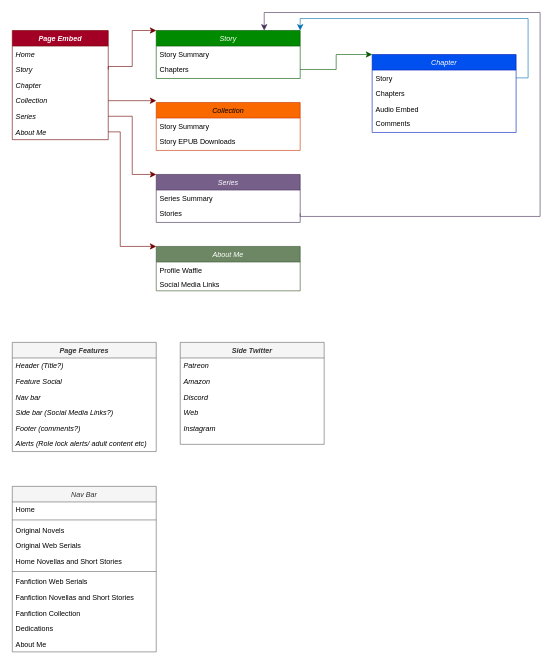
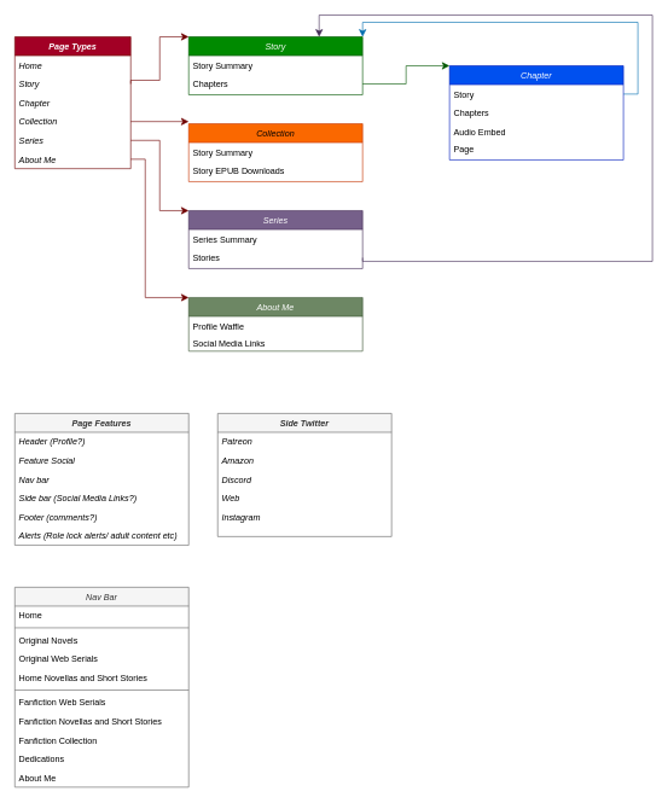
  <mxCell id="0" />
  <mxCell id="1" parent="0" />
- <mxCell id="2" value="Page Embed" style="swimlane;fontStyle=3;align=center;verticalAlign=top;childLayout=stackLayout;horizontal=1;startSize=26;horizontalStack=0;resizeParent=1;resizeLast=0;collapsible=1;marginBottom=0;rounded=0;shadow=0;strokeWidth=1;labelBackgroundColor=none;fillColor=#a20025;fontColor=#ffffff;strokeColor=#6F0000;" parent="1" vertex="1"><mxGeometry x="20" y="50" width="160" height="182" as="geometry"><mxRectangle x="230" y="140" width="160" height="26" as="alternateBounds" /></mxGeometry></mxCell>
+ <mxCell id="2" value="Page Types" style="swimlane;fontStyle=3;align=center;verticalAlign=top;childLayout=stackLayout;horizontal=1;startSize=26;horizontalStack=0;resizeParent=1;resizeLast=0;collapsible=1;marginBottom=0;rounded=0;shadow=0;strokeWidth=1;labelBackgroundColor=none;fillColor=#a20025;fontColor=#ffffff;strokeColor=#6F0000;" parent="1" vertex="1"><mxGeometry x="20" y="50" width="160" height="182" as="geometry"><mxRectangle x="230" y="140" width="160" height="26" as="alternateBounds" /></mxGeometry></mxCell>
  <mxCell id="3" value="Home" style="text;align=left;verticalAlign=top;spacingLeft=4;spacingRight=4;overflow=hidden;rotatable=0;points=[[0,0.5],[1,0.5]];portConstraint=eastwest;labelBackgroundColor=none;fontStyle=2" parent="2" vertex="1"><mxGeometry y="26" width="160" height="26" as="geometry" /></mxCell>
  <mxCell id="4" value="Story" style="text;align=left;verticalAlign=top;spacingLeft=4;spacingRight=4;overflow=hidden;rotatable=0;points=[[0,0.5],[1,0.5]];portConstraint=eastwest;rounded=0;shadow=0;html=0;labelBackgroundColor=none;fontStyle=2" parent="2" vertex="1"><mxGeometry y="52" width="160" height="26" as="geometry" /></mxCell>
  <mxCell id="5" value="Chapter" style="text;align=left;verticalAlign=top;spacingLeft=4;spacingRight=4;overflow=hidden;rotatable=0;points=[[0,0.5],[1,0.5]];portConstraint=eastwest;rounded=0;shadow=0;html=0;labelBackgroundColor=none;fontStyle=2" parent="2" vertex="1"><mxGeometry y="78" width="160" height="26" as="geometry" /></mxCell>
  <mxCell id="6" value="Collection" style="text;align=left;verticalAlign=top;spacingLeft=4;spacingRight=4;overflow=hidden;rotatable=0;points=[[0,0.5],[1,0.5]];portConstraint=eastwest;rounded=0;shadow=0;html=0;labelBackgroundColor=none;fontStyle=2" parent="2" vertex="1"><mxGeometry y="104" width="160" height="26" as="geometry" /></mxCell>
  <mxCell id="7" value="Series" style="text;align=left;verticalAlign=top;spacingLeft=4;spacingRight=4;overflow=hidden;rotatable=0;points=[[0,0.5],[1,0.5]];portConstraint=eastwest;rounded=0;shadow=0;html=0;labelBackgroundColor=none;fontStyle=2" parent="2" vertex="1"><mxGeometry y="130" width="160" height="26" as="geometry" /></mxCell>
  <mxCell id="8" value="About Me" style="text;align=left;verticalAlign=top;spacingLeft=4;spacingRight=4;overflow=hidden;rotatable=0;points=[[0,0.5],[1,0.5]];portConstraint=eastwest;rounded=0;shadow=0;html=0;labelBackgroundColor=none;fontStyle=2" parent="2" vertex="1"><mxGeometry y="156" width="160" height="26" as="geometry" /></mxCell>
  <mxCell id="9" value="Story" style="swimlane;fontStyle=2;align=center;verticalAlign=top;childLayout=stackLayout;horizontal=1;startSize=26;horizontalStack=0;resizeParent=1;resizeLast=0;collapsible=1;marginBottom=0;rounded=0;shadow=0;strokeWidth=1;labelBackgroundColor=none;fillColor=#008a00;fontColor=#ffffff;strokeColor=#005700;" parent="1" vertex="1"><mxGeometry x="260" y="50" width="240" height="80" as="geometry"><mxRectangle x="550" y="140" width="160" height="26" as="alternateBounds" /></mxGeometry></mxCell>
  <mxCell id="10" value="Story Summary" style="text;align=left;verticalAlign=top;spacingLeft=4;spacingRight=4;overflow=hidden;rotatable=0;points=[[0,0.5],[1,0.5]];portConstraint=eastwest;rounded=0;shadow=0;html=0;labelBackgroundColor=none;" parent="9" vertex="1"><mxGeometry y="26" width="240" height="26" as="geometry" /></mxCell>
  <mxCell id="11" value="" style="endArrow=classic;html=1;rounded=0;fontSize=12;startSize=8;endSize=8;labelBackgroundColor=none;fontColor=default;fillColor=#a20025;strokeColor=#6F0000;edgeStyle=orthogonalEdgeStyle;entryX=0;entryY=0;entryDx=0;entryDy=0;exitX=1;exitY=0.5;exitDx=0;exitDy=0;" parent="1" source="4" target="9" edge="1"><mxGeometry width="50" height="50" relative="1" as="geometry"><mxPoint x="190" y="90" as="sourcePoint" /><mxPoint x="380" y="50" as="targetPoint" /><Array as="points"><mxPoint x="180" y="110" /><mxPoint x="220" y="110" /><mxPoint x="220" y="50" /></Array></mxGeometry></mxCell>
  <mxCell id="12" value="About Me" style="swimlane;fontStyle=2;align=center;verticalAlign=top;childLayout=stackLayout;horizontal=1;startSize=26;horizontalStack=0;resizeParent=1;resizeLast=0;collapsible=1;marginBottom=0;rounded=0;shadow=0;strokeWidth=1;labelBackgroundColor=none;fillColor=#6d8764;fontColor=#ffffff;strokeColor=#3A5431;" parent="1" vertex="1"><mxGeometry x="260" y="410" width="240" height="74" as="geometry"><mxRectangle x="550" y="140" width="160" height="26" as="alternateBounds" /></mxGeometry></mxCell>
  <mxCell id="13" value="Profile Waffle" style="text;align=left;verticalAlign=top;spacingLeft=4;spacingRight=4;overflow=hidden;rotatable=0;points=[[0,0.5],[1,0.5]];portConstraint=eastwest;rounded=0;shadow=0;html=0;labelBackgroundColor=none;" parent="12" vertex="1"><mxGeometry y="26" width="240" height="24" as="geometry" /></mxCell>
  <mxCell id="14" value="Social Media Links" style="text;align=left;verticalAlign=top;spacingLeft=4;spacingRight=4;overflow=hidden;rotatable=0;points=[[0,0.5],[1,0.5]];portConstraint=eastwest;rounded=0;shadow=0;html=0;labelBackgroundColor=none;" parent="12" vertex="1"><mxGeometry y="50" width="240" height="24" as="geometry" /></mxCell>
  <mxCell id="15" style="edgeStyle=none;curved=1;rounded=0;orthogonalLoop=1;jettySize=auto;html=1;exitX=0.5;exitY=0;exitDx=0;exitDy=0;strokeColor=#E07A5F;fontSize=12;fontColor=#393C56;startSize=8;endSize=8;fillColor=#F2CC8F;" parent="1" edge="1"><mxGeometry relative="1" as="geometry"><mxPoint x="260" y="560" as="sourcePoint" /><mxPoint x="260" y="560" as="targetPoint" /></mxGeometry></mxCell>
  <mxCell id="16" value="Chapter" style="swimlane;fontStyle=2;align=center;verticalAlign=top;childLayout=stackLayout;horizontal=1;startSize=26;horizontalStack=0;resizeParent=1;resizeLast=0;collapsible=1;marginBottom=0;rounded=0;shadow=0;strokeWidth=1;labelBackgroundColor=none;fillColor=#0050ef;fontColor=#ffffff;strokeColor=#001DBC;" parent="1" vertex="1"><mxGeometry x="620" y="90" width="240" height="130" as="geometry"><mxRectangle x="550" y="140" width="160" height="26" as="alternateBounds" /></mxGeometry></mxCell>
  <mxCell id="17" value="Story" style="text;align=left;verticalAlign=top;spacingLeft=4;spacingRight=4;overflow=hidden;rotatable=0;points=[[0,0.5],[1,0.5]];portConstraint=eastwest;rounded=0;shadow=0;html=0;labelBackgroundColor=none;" parent="16" vertex="1"><mxGeometry y="26" width="240" height="26" as="geometry" /></mxCell>
  <mxCell id="18" value="Chapters" style="text;align=left;verticalAlign=top;spacingLeft=4;spacingRight=4;overflow=hidden;rotatable=0;points=[[0,0.5],[1,0.5]];portConstraint=eastwest;rounded=0;shadow=0;html=0;labelBackgroundColor=none;" parent="16" vertex="1"><mxGeometry y="52" width="240" height="26" as="geometry" /></mxCell>
  <mxCell id="19" value="Audio Embed" style="text;align=left;verticalAlign=top;spacingLeft=4;spacingRight=4;overflow=hidden;rotatable=0;points=[[0,0.5],[1,0.5]];portConstraint=eastwest;rounded=0;shadow=0;html=0;labelBackgroundColor=none;" parent="16" vertex="1"><mxGeometry y="78" width="240" height="24" as="geometry" /></mxCell>
- <mxCell id="20" value="Comments" style="text;align=left;verticalAlign=top;spacingLeft=4;spacingRight=4;overflow=hidden;rotatable=0;points=[[0,0.5],[1,0.5]];portConstraint=eastwest;rounded=0;shadow=0;html=0;labelBackgroundColor=none;" parent="16" vertex="1"><mxGeometry y="102" width="240" height="26" as="geometry" /></mxCell>
+ <mxCell id="20" value="Page" style="text;align=left;verticalAlign=top;spacingLeft=4;spacingRight=4;overflow=hidden;rotatable=0;points=[[0,0.5],[1,0.5]];portConstraint=eastwest;rounded=0;shadow=0;html=0;labelBackgroundColor=none;" parent="16" vertex="1"><mxGeometry y="102" width="240" height="26" as="geometry" /></mxCell>
  <mxCell id="21" style="edgeStyle=orthogonalEdgeStyle;rounded=0;orthogonalLoop=1;jettySize=auto;html=1;exitX=1;exitY=0.5;exitDx=0;exitDy=0;entryX=0;entryY=0;entryDx=0;entryDy=0;strokeColor=#005700;fontSize=12;fontColor=#393C56;startSize=8;endSize=8;fillColor=#008a00;" parent="1" source="22" target="16" edge="1"><mxGeometry relative="1" as="geometry"><Array as="points"><mxPoint x="560" y="115" /><mxPoint x="560" y="90" /></Array></mxGeometry></mxCell>
  <mxCell id="22" value="Chapters" style="text;align=left;verticalAlign=top;spacingLeft=4;spacingRight=4;overflow=hidden;rotatable=0;points=[[0,0.5],[1,0.5]];portConstraint=eastwest;rounded=0;shadow=0;html=0;labelBackgroundColor=none;" parent="1" vertex="1"><mxGeometry x="260" y="102" width="240" height="26" as="geometry" /></mxCell>
  <mxCell id="23" style="edgeStyle=none;curved=1;rounded=0;orthogonalLoop=1;jettySize=auto;html=1;exitX=0.5;exitY=0;exitDx=0;exitDy=0;strokeColor=#E07A5F;fontSize=12;fontColor=#393C56;startSize=8;endSize=8;fillColor=#F2CC8F;" parent="1" source="16" target="16" edge="1"><mxGeometry relative="1" as="geometry" /></mxCell>
  <mxCell id="24" value="Collection" style="swimlane;fontStyle=2;align=center;verticalAlign=top;childLayout=stackLayout;horizontal=1;startSize=26;horizontalStack=0;resizeParent=1;resizeLast=0;collapsible=1;marginBottom=0;rounded=0;shadow=0;strokeWidth=1;labelBackgroundColor=none;fillColor=#fa6800;fontColor=#000000;strokeColor=#C73500;" parent="1" vertex="1"><mxGeometry x="260" y="170" width="240" height="80" as="geometry"><mxRectangle x="550" y="140" width="160" height="26" as="alternateBounds" /></mxGeometry></mxCell>
  <mxCell id="25" value="Story Summary" style="text;align=left;verticalAlign=top;spacingLeft=4;spacingRight=4;overflow=hidden;rotatable=0;points=[[0,0.5],[1,0.5]];portConstraint=eastwest;rounded=0;shadow=0;html=0;labelBackgroundColor=none;" parent="24" vertex="1"><mxGeometry y="26" width="240" height="26" as="geometry" /></mxCell>
  <mxCell id="26" value="Story EPUB Downloads" style="text;align=left;verticalAlign=top;spacingLeft=4;spacingRight=4;overflow=hidden;rotatable=0;points=[[0,0.5],[1,0.5]];portConstraint=eastwest;labelBackgroundColor=none;" parent="24" vertex="1"><mxGeometry y="52" width="240" height="26" as="geometry" /></mxCell>
  <mxCell id="27" style="edgeStyle=orthogonalEdgeStyle;rounded=0;orthogonalLoop=1;jettySize=auto;html=1;exitX=1;exitY=0.5;exitDx=0;exitDy=0;strokeColor=#6F0000;fontSize=12;fontColor=#393C56;startSize=8;endSize=8;fillColor=#a20025;" parent="1" source="6" edge="1"><mxGeometry relative="1" as="geometry"><mxPoint x="260" y="167" as="targetPoint" /><Array as="points"><mxPoint x="260" y="167" /></Array></mxGeometry></mxCell>
  <mxCell id="28" value="Series" style="swimlane;fontStyle=2;align=center;verticalAlign=top;childLayout=stackLayout;horizontal=1;startSize=26;horizontalStack=0;resizeParent=1;resizeLast=0;collapsible=1;marginBottom=0;rounded=0;shadow=0;strokeWidth=1;labelBackgroundColor=none;fillColor=#76608a;fontColor=#ffffff;strokeColor=#432D57;" parent="1" vertex="1"><mxGeometry x="260" y="290" width="240" height="80" as="geometry"><mxRectangle x="550" y="140" width="160" height="26" as="alternateBounds" /></mxGeometry></mxCell>
  <mxCell id="29" value="Series Summary" style="text;align=left;verticalAlign=top;spacingLeft=4;spacingRight=4;overflow=hidden;rotatable=0;points=[[0,0.5],[1,0.5]];portConstraint=eastwest;rounded=0;shadow=0;html=0;labelBackgroundColor=none;" parent="28" vertex="1"><mxGeometry y="26" width="240" height="26" as="geometry" /></mxCell>
  <mxCell id="30" style="edgeStyle=orthogonalEdgeStyle;rounded=0;orthogonalLoop=1;jettySize=auto;html=1;exitX=1;exitY=0.5;exitDx=0;exitDy=0;entryX=0.75;entryY=0;entryDx=0;entryDy=0;strokeColor=#432D57;fontSize=12;fontColor=#393C56;startSize=8;endSize=8;fillColor=#76608a;" parent="1" source="31" target="9" edge="1"><mxGeometry relative="1" as="geometry"><Array as="points"><mxPoint x="500" y="360" /><mxPoint x="900" y="360" /><mxPoint x="900" y="20" /><mxPoint x="440" y="20" /></Array></mxGeometry></mxCell>
  <mxCell id="31" value="Stories" style="text;align=left;verticalAlign=top;spacingLeft=4;spacingRight=4;overflow=hidden;rotatable=0;points=[[0,0.5],[1,0.5]];portConstraint=eastwest;labelBackgroundColor=none;" parent="1" vertex="1"><mxGeometry x="260" y="342" width="240" height="26" as="geometry" /></mxCell>
  <mxCell id="32" style="edgeStyle=orthogonalEdgeStyle;rounded=0;orthogonalLoop=1;jettySize=auto;html=1;exitX=1;exitY=0.5;exitDx=0;exitDy=0;entryX=0;entryY=0;entryDx=0;entryDy=0;strokeColor=#6F0000;fontSize=12;fontColor=#393C56;startSize=8;endSize=8;fillColor=#a20025;" parent="1" source="7" target="28" edge="1"><mxGeometry relative="1" as="geometry"><Array as="points"><mxPoint x="220" y="193" /><mxPoint x="220" y="290" /></Array></mxGeometry></mxCell>
  <mxCell id="33" style="edgeStyle=orthogonalEdgeStyle;rounded=0;orthogonalLoop=1;jettySize=auto;html=1;exitX=1;exitY=0.5;exitDx=0;exitDy=0;entryX=1;entryY=0;entryDx=0;entryDy=0;strokeColor=#006EAF;fontSize=12;fontColor=#393C56;startSize=8;endSize=8;fillColor=#1ba1e2;" parent="1" source="17" target="9" edge="1"><mxGeometry relative="1" as="geometry" /></mxCell>
  <mxCell id="34" style="edgeStyle=orthogonalEdgeStyle;rounded=0;orthogonalLoop=1;jettySize=auto;html=1;exitX=1;exitY=0.5;exitDx=0;exitDy=0;entryX=0;entryY=0;entryDx=0;entryDy=0;strokeColor=#6F0000;fontSize=12;fontColor=#393C56;startSize=8;endSize=8;fillColor=#a20025;" parent="1" source="8" target="12" edge="1"><mxGeometry relative="1" as="geometry"><Array as="points"><mxPoint x="200" y="219" /><mxPoint x="200" y="410" /></Array></mxGeometry></mxCell>
  <mxCell id="35" value="Page Features" style="swimlane;fontStyle=3;align=center;verticalAlign=top;childLayout=stackLayout;horizontal=1;startSize=26;horizontalStack=0;resizeParent=1;resizeLast=0;collapsible=1;marginBottom=0;rounded=0;shadow=0;strokeWidth=1;labelBackgroundColor=none;fillColor=#f5f5f5;strokeColor=#666666;fontColor=#333333;" parent="1" vertex="1"><mxGeometry x="20" y="570" width="240" height="182" as="geometry"><mxRectangle x="230" y="140" width="160" height="26" as="alternateBounds" /></mxGeometry></mxCell>
- <mxCell id="36" value="Header (Title?)" style="text;align=left;verticalAlign=top;spacingLeft=4;spacingRight=4;overflow=hidden;rotatable=0;points=[[0,0.5],[1,0.5]];portConstraint=eastwest;labelBackgroundColor=none;fontStyle=2" parent="35" vertex="1"><mxGeometry y="26" width="240" height="26" as="geometry" /></mxCell>
+ <mxCell id="36" value="Header (Profile?)" style="text;align=left;verticalAlign=top;spacingLeft=4;spacingRight=4;overflow=hidden;rotatable=0;points=[[0,0.5],[1,0.5]];portConstraint=eastwest;labelBackgroundColor=none;fontStyle=2" parent="35" vertex="1"><mxGeometry y="26" width="240" height="26" as="geometry" /></mxCell>
  <mxCell id="37" value="Feature Social" style="text;align=left;verticalAlign=top;spacingLeft=4;spacingRight=4;overflow=hidden;rotatable=0;points=[[0,0.5],[1,0.5]];portConstraint=eastwest;rounded=0;shadow=0;html=0;labelBackgroundColor=none;fontStyle=2" parent="35" vertex="1"><mxGeometry y="52" width="240" height="26" as="geometry" /></mxCell>
  <mxCell id="38" value="Nav bar" style="text;align=left;verticalAlign=top;spacingLeft=4;spacingRight=4;overflow=hidden;rotatable=0;points=[[0,0.5],[1,0.5]];portConstraint=eastwest;rounded=0;shadow=0;html=0;labelBackgroundColor=none;fontStyle=2" parent="35" vertex="1"><mxGeometry y="78" width="240" height="26" as="geometry" /></mxCell>
  <mxCell id="39" value="Side bar (Social Media Links?)" style="text;align=left;verticalAlign=top;spacingLeft=4;spacingRight=4;overflow=hidden;rotatable=0;points=[[0,0.5],[1,0.5]];portConstraint=eastwest;rounded=0;shadow=0;html=0;labelBackgroundColor=none;fontStyle=2" parent="35" vertex="1"><mxGeometry y="104" width="240" height="26" as="geometry" /></mxCell>
  <mxCell id="40" value="Footer (comments?)" style="text;align=left;verticalAlign=top;spacingLeft=4;spacingRight=4;overflow=hidden;rotatable=0;points=[[0,0.5],[1,0.5]];portConstraint=eastwest;rounded=0;shadow=0;html=0;labelBackgroundColor=none;fontStyle=2" parent="35" vertex="1"><mxGeometry y="130" width="240" height="26" as="geometry" /></mxCell>
  <mxCell id="41" value="Alerts (Role lock alerts/ adult content etc)" style="text;align=left;verticalAlign=top;spacingLeft=4;spacingRight=4;overflow=hidden;rotatable=0;points=[[0,0.5],[1,0.5]];portConstraint=eastwest;rounded=0;shadow=0;html=0;labelBackgroundColor=none;fontStyle=2" parent="35" vertex="1"><mxGeometry y="156" width="240" height="26" as="geometry" /></mxCell>
  <mxCell id="42" value="Nav Bar" style="swimlane;fontStyle=2;align=center;verticalAlign=top;childLayout=stackLayout;horizontal=1;startSize=26;horizontalStack=0;resizeParent=1;resizeLast=0;collapsible=1;marginBottom=0;rounded=0;shadow=0;strokeWidth=1;labelBackgroundColor=none;fillColor=#f5f5f5;fontColor=#333333;strokeColor=#666666;" parent="1" vertex="1"><mxGeometry x="20" y="810" width="240" height="276" as="geometry"><mxRectangle x="550" y="140" width="160" height="26" as="alternateBounds" /></mxGeometry></mxCell>
  <mxCell id="43" value="Home" style="text;align=left;verticalAlign=top;spacingLeft=4;spacingRight=4;overflow=hidden;rotatable=0;points=[[0,0.5],[1,0.5]];portConstraint=eastwest;rounded=0;shadow=0;html=0;labelBackgroundColor=none;" parent="42" vertex="1"><mxGeometry y="26" width="240" height="26" as="geometry" /></mxCell>
  <mxCell id="44" value="" style="line;html=1;strokeWidth=1;align=left;verticalAlign=middle;spacingTop=-1;spacingLeft=3;spacingRight=3;rotatable=0;labelPosition=right;points=[];portConstraint=eastwest;labelBackgroundColor=none;fillColor=#f5f5f5;fontColor=#333333;strokeColor=#666666;" parent="42" vertex="1"><mxGeometry y="52" width="240" height="8" as="geometry" /></mxCell>
  <mxCell id="45" value="Original Novels" style="text;align=left;verticalAlign=top;spacingLeft=4;spacingRight=4;overflow=hidden;rotatable=0;points=[[0,0.5],[1,0.5]];portConstraint=eastwest;rounded=0;shadow=0;html=0;labelBackgroundColor=none;" parent="42" vertex="1"><mxGeometry y="60" width="240" height="26" as="geometry" /></mxCell>
  <mxCell id="46" value="Original Web Serials" style="text;align=left;verticalAlign=top;spacingLeft=4;spacingRight=4;overflow=hidden;rotatable=0;points=[[0,0.5],[1,0.5]];portConstraint=eastwest;rounded=0;shadow=0;html=0;labelBackgroundColor=none;" parent="42" vertex="1"><mxGeometry y="86" width="240" height="26" as="geometry" /></mxCell>
  <mxCell id="47" value="Home Novellas and Short Stories" style="text;align=left;verticalAlign=top;spacingLeft=4;spacingRight=4;overflow=hidden;rotatable=0;points=[[0,0.5],[1,0.5]];portConstraint=eastwest;rounded=0;shadow=0;html=0;labelBackgroundColor=none;" parent="42" vertex="1"><mxGeometry y="112" width="240" height="26" as="geometry" /></mxCell>
  <mxCell id="48" value="" style="line;html=1;strokeWidth=1;align=left;verticalAlign=middle;spacingTop=-1;spacingLeft=3;spacingRight=3;rotatable=0;labelPosition=right;points=[];portConstraint=eastwest;labelBackgroundColor=none;fillColor=#f5f5f5;fontColor=#333333;strokeColor=#666666;" parent="42" vertex="1"><mxGeometry y="138" width="240" height="8" as="geometry" /></mxCell>
  <mxCell id="49" value="Fanfiction Web Serials" style="text;align=left;verticalAlign=top;spacingLeft=4;spacingRight=4;overflow=hidden;rotatable=0;points=[[0,0.5],[1,0.5]];portConstraint=eastwest;labelBackgroundColor=none;" parent="42" vertex="1"><mxGeometry y="146" width="240" height="26" as="geometry" /></mxCell>
  <mxCell id="50" value="Fanfiction Novellas and Short Stories" style="text;align=left;verticalAlign=top;spacingLeft=4;spacingRight=4;overflow=hidden;rotatable=0;points=[[0,0.5],[1,0.5]];portConstraint=eastwest;labelBackgroundColor=none;" parent="42" vertex="1"><mxGeometry y="172" width="240" height="26" as="geometry" /></mxCell>
  <mxCell id="51" value="Fanfiction Collection" style="text;align=left;verticalAlign=top;spacingLeft=4;spacingRight=4;overflow=hidden;rotatable=0;points=[[0,0.5],[1,0.5]];portConstraint=eastwest;labelBackgroundColor=none;" parent="42" vertex="1"><mxGeometry y="198" width="240" height="26" as="geometry" /></mxCell>
  <mxCell id="52" value="Dedications" style="text;align=left;verticalAlign=top;spacingLeft=4;spacingRight=4;overflow=hidden;rotatable=0;points=[[0,0.5],[1,0.5]];portConstraint=eastwest;labelBackgroundColor=none;" parent="42" vertex="1"><mxGeometry y="224" width="240" height="26" as="geometry" /></mxCell>
  <mxCell id="53" value="About Me" style="text;align=left;verticalAlign=top;spacingLeft=4;spacingRight=4;overflow=hidden;rotatable=0;points=[[0,0.5],[1,0.5]];portConstraint=eastwest;labelBackgroundColor=none;" parent="42" vertex="1"><mxGeometry y="250" width="240" height="26" as="geometry" /></mxCell>
  <mxCell id="54" value="Side Twitter" style="swimlane;fontStyle=3;align=center;verticalAlign=top;childLayout=stackLayout;horizontal=1;startSize=26;horizontalStack=0;resizeParent=1;resizeLast=0;collapsible=1;marginBottom=0;rounded=0;shadow=0;strokeWidth=1;labelBackgroundColor=none;fillColor=#f5f5f5;strokeColor=#666666;fontColor=#333333;" parent="1" vertex="1"><mxGeometry x="300" y="570" width="240" height="170" as="geometry"><mxRectangle x="230" y="140" width="160" height="26" as="alternateBounds" /></mxGeometry></mxCell>
  <mxCell id="55" value="Patreon" style="text;align=left;verticalAlign=top;spacingLeft=4;spacingRight=4;overflow=hidden;rotatable=0;points=[[0,0.5],[1,0.5]];portConstraint=eastwest;labelBackgroundColor=none;fontStyle=2" parent="54" vertex="1"><mxGeometry y="26" width="240" height="26" as="geometry" /></mxCell>
  <mxCell id="56" value="Amazon" style="text;align=left;verticalAlign=top;spacingLeft=4;spacingRight=4;overflow=hidden;rotatable=0;points=[[0,0.5],[1,0.5]];portConstraint=eastwest;rounded=0;shadow=0;html=0;labelBackgroundColor=none;fontStyle=2" parent="54" vertex="1"><mxGeometry y="52" width="240" height="26" as="geometry" /></mxCell>
  <mxCell id="57" value="Discord " style="text;align=left;verticalAlign=top;spacingLeft=4;spacingRight=4;overflow=hidden;rotatable=0;points=[[0,0.5],[1,0.5]];portConstraint=eastwest;rounded=0;shadow=0;html=0;labelBackgroundColor=none;fontStyle=2" parent="54" vertex="1"><mxGeometry y="78" width="240" height="26" as="geometry" /></mxCell>
  <mxCell id="58" value="Web" style="text;align=left;verticalAlign=top;spacingLeft=4;spacingRight=4;overflow=hidden;rotatable=0;points=[[0,0.5],[1,0.5]];portConstraint=eastwest;rounded=0;shadow=0;html=0;labelBackgroundColor=none;fontStyle=2" parent="54" vertex="1"><mxGeometry y="104" width="240" height="26" as="geometry" /></mxCell>
  <mxCell id="59" value="Instagram " style="text;align=left;verticalAlign=top;spacingLeft=4;spacingRight=4;overflow=hidden;rotatable=0;points=[[0,0.5],[1,0.5]];portConstraint=eastwest;rounded=0;shadow=0;html=0;labelBackgroundColor=none;fontStyle=2" parent="54" vertex="1"><mxGeometry y="130" width="240" height="26" as="geometry" /></mxCell>
